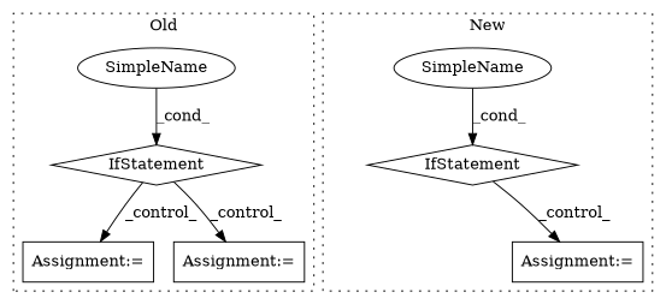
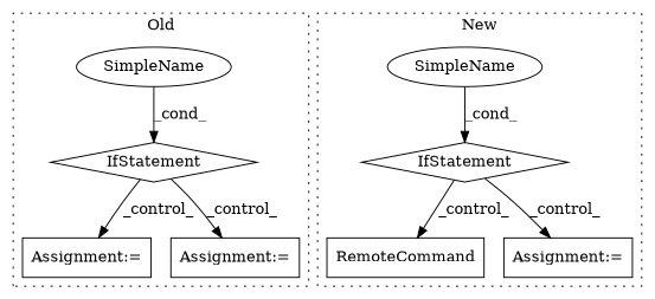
  digraph {
    node [a=7 shape=box]
    n1 [a=25 l="4,2" label=IfStatement s="1468,1507" shape=diamond]
    n2 [a=42 label=SimpleName shape=ellipse]
    n3 [l=1 label="Assignment:=" s=1525]
    n4 [l=1 label="Assignment:=" s=1560]
+   n5 [a=32 l=15 label=RemoteCommand s=3169]
    n6 [a=25 l="8,2" label=IfStatement s="2467,2519" shape=diamond]
    n7 [a=42 label=SimpleName shape=ellipse]
    n8 [l=2 label="Assignment:=" s=2630]
    subgraph cluster_1 {
      label=Old
      style=dotted
      n1
      n2
      n3
      n4
    }
    subgraph cluster_2 {
      label=New
      style=dotted
+     n5
      n6
      n7
      n8
    }
    n1 -> n3 [label=_control_]
    n1 -> n4 [label=_control_]
    n2 -> n1 [label=_cond_]
+   n6 -> n5 [label=_control_]
    n6 -> n8 [label=_control_]
    n7 -> n6 [label=_cond_]
  }
